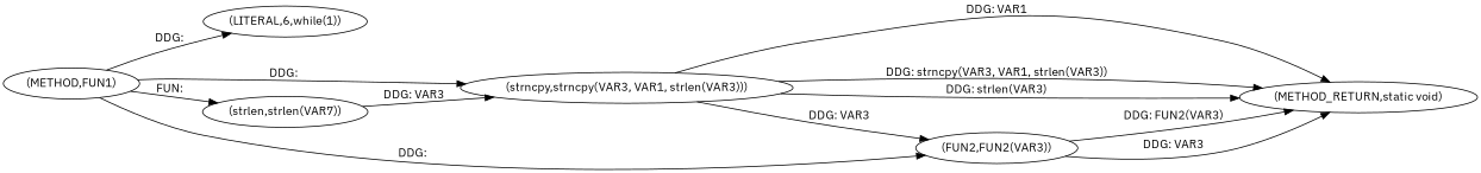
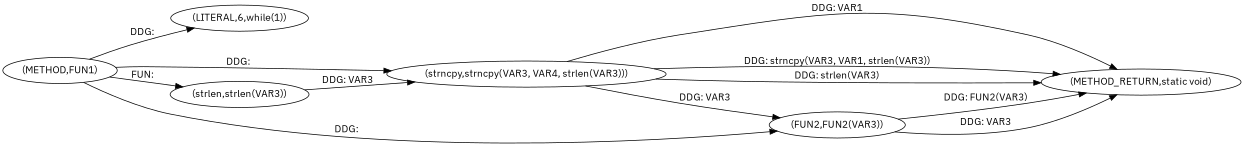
  digraph {
    fontname="IBM Plex Sans"
    rankdir=LR
    node [fontname="IBM Plex Sans"]
    edge [fontname="IBM Plex Sans"]
    n1 [label="(METHOD,FUN1)"]
    n2 [label="(LITERAL,6,while(1))"]
-   n3 [label="(strncpy,strncpy(VAR3, VAR1, strlen(VAR3)))"]
-   n4 [label="(strlen,strlen(VAR7))"]
+   n3 [label="(strncpy,strncpy(VAR3, VAR4, strlen(VAR3)))"]
+   n4 [label="(strlen,strlen(VAR3))"]
    n5 [label="(FUN2,FUN2(VAR3))"]
    n6 [label="(METHOD_RETURN,static void)"]
    n1 -> n2 [label="DDG: "]
    n1 -> n3 [label="DDG: "]
    n1 -> n4 [label="FUN: "]
    n1 -> n5 [label="DDG: "]
    n3 -> n5 [label="DDG: VAR3"]
    n3 -> n6 [label="DDG: VAR1"]
    n3 -> n6 [label="DDG: strncpy(VAR3, VAR1, strlen(VAR3))"]
    n3 -> n6 [label="DDG: strlen(VAR3)"]
    n4 -> n3 [label="DDG: VAR3"]
    n5 -> n6 [label="DDG: FUN2(VAR3)"]
    n5 -> n6 [label="DDG: VAR3"]
  }
